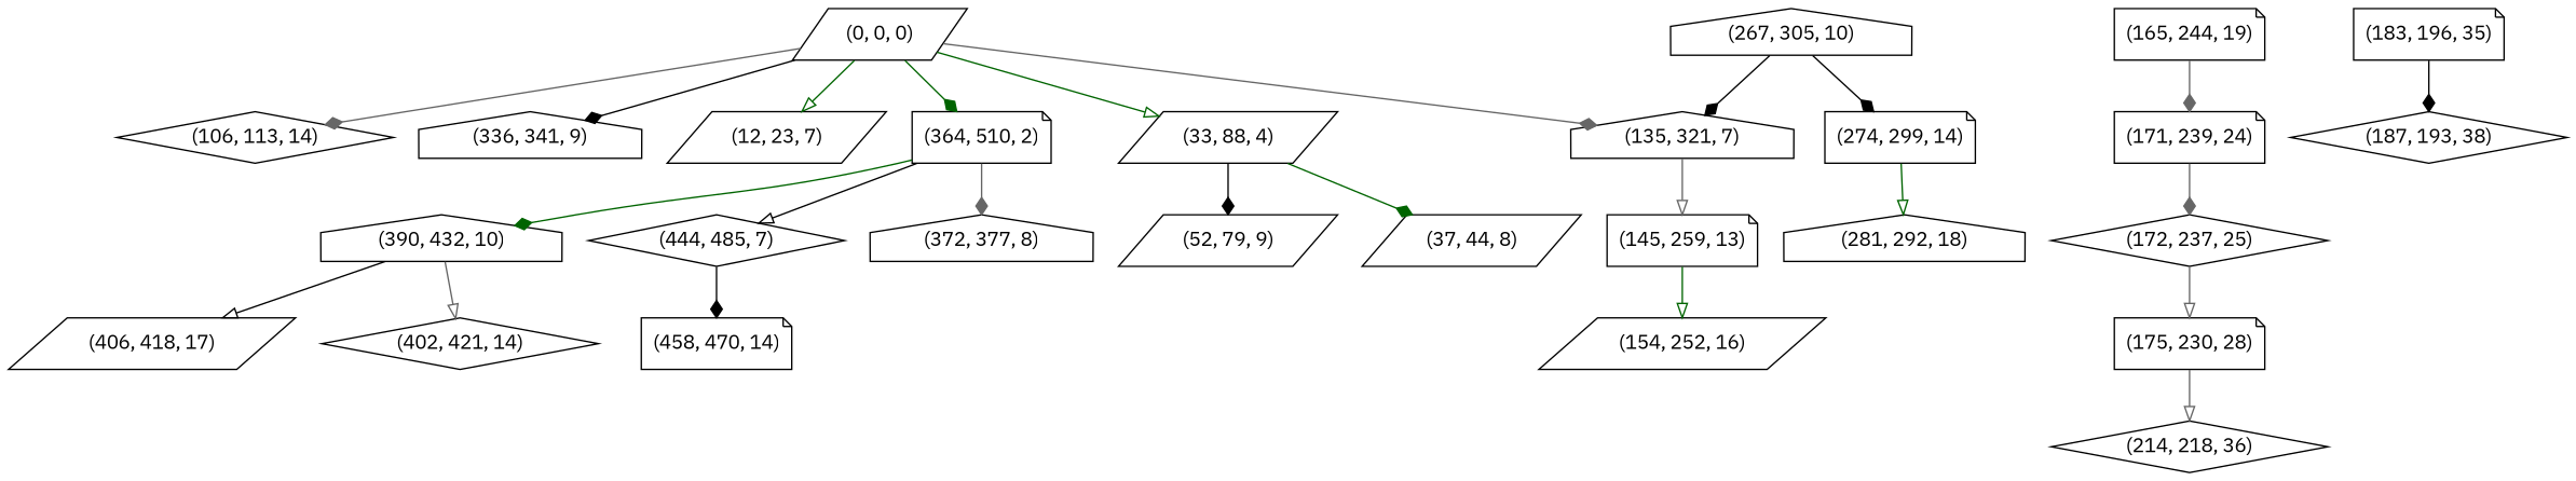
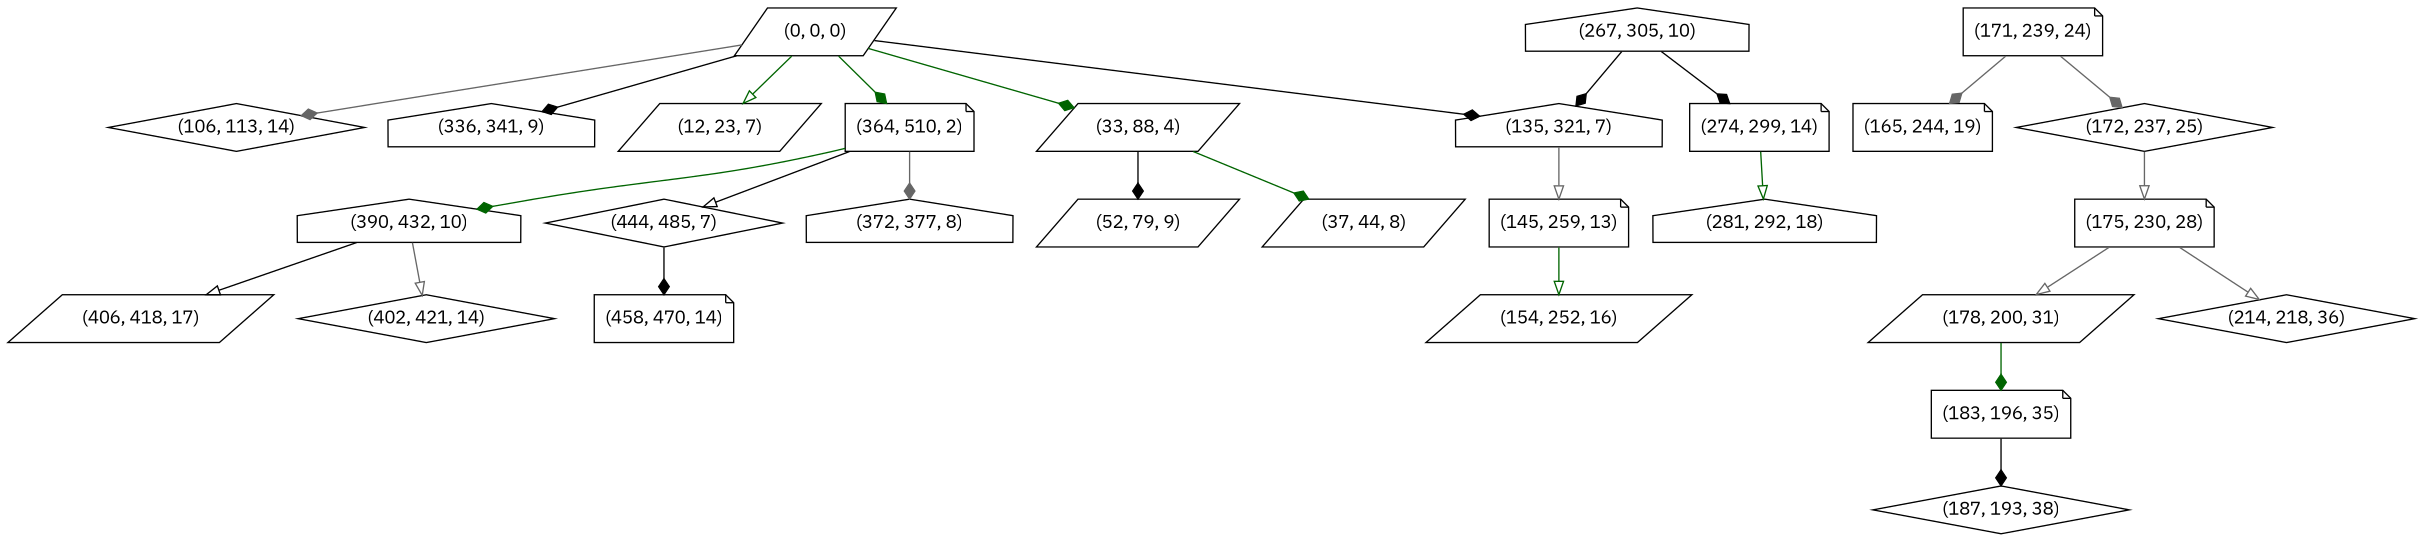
  digraph {
    fontname="IBM Plex Sans"
    node [fontname="IBM Plex Sans" shape=parallelogram]
    edge [arrowhead=diamond color=gray40 fontname="IBM Plex Sans"]
    "(0, 0, 0)"
    "(12, 23, 7)"
    "(33, 88, 4)"
    "(106, 113, 14)" [shape=diamond]
    "(135, 321, 7)" [shape=house]
    "(336, 341, 9)" [shape=house]
    "(364, 510, 2)" [shape=note]
    "(37, 44, 8)"
    "(52, 79, 9)"
    "(145, 259, 13)" [shape=note]
    "(372, 377, 8)" [shape=house]
    "(390, 432, 10)" [shape=house]
    "(444, 485, 7)" [shape=diamond]
    "(154, 252, 16)"
    "(267, 305, 10)" [shape=house]
    "(274, 299, 14)" [shape=note]
    "(165, 244, 19)" [shape=note]
    "(171, 239, 24)" [shape=note]
    "(172, 237, 25)" [shape=diamond]
    "(175, 230, 28)" [shape=note]
+   "(178, 200, 31)"
    "(214, 218, 36)" [shape=diamond]
    "(183, 196, 35)" [shape=note]
    "(187, 193, 38)" [shape=diamond]
    "(281, 292, 18)" [shape=house]
    "(402, 421, 14)" [shape=diamond]
    "(406, 418, 17)"
    "(458, 470, 14)" [shape=note]
    "(0, 0, 0)" -> "(12, 23, 7)" [arrowhead=onormal color=darkgreen]
-   "(0, 0, 0)" -> "(33, 88, 4)" [arrowhead=onormal color=darkgreen]
+   "(0, 0, 0)" -> "(33, 88, 4)" [color=darkgreen]
    "(0, 0, 0)" -> "(106, 113, 14)"
-   "(0, 0, 0)" -> "(135, 321, 7)"
+   "(0, 0, 0)" -> "(135, 321, 7)" [color=black]
    "(0, 0, 0)" -> "(336, 341, 9)" [color=black]
    "(0, 0, 0)" -> "(364, 510, 2)" [color=darkgreen]
    "(33, 88, 4)" -> "(37, 44, 8)" [color=darkgreen]
    "(33, 88, 4)" -> "(52, 79, 9)" [color=black]
    "(135, 321, 7)" -> "(145, 259, 13)" [arrowhead=onormal]
    "(364, 510, 2)" -> "(372, 377, 8)"
    "(364, 510, 2)" -> "(390, 432, 10)" [color=darkgreen]
    "(364, 510, 2)" -> "(444, 485, 7)" [arrowhead=onormal color=black]
    "(145, 259, 13)" -> "(154, 252, 16)" [arrowhead=onormal color=darkgreen]
    "(390, 432, 10)" -> "(402, 421, 14)" [arrowhead=onormal]
    "(390, 432, 10)" -> "(406, 418, 17)" [arrowhead=onormal color=black]
    "(444, 485, 7)" -> "(458, 470, 14)" [color=black]
    "(267, 305, 10)" -> "(135, 321, 7)" [color=black]
    "(267, 305, 10)" -> "(274, 299, 14)" [color=black]
    "(274, 299, 14)" -> "(281, 292, 18)" [arrowhead=onormal color=darkgreen]
-   "(165, 244, 19)" -> "(171, 239, 24)"
+   "(171, 239, 24)" -> "(165, 244, 19)"
    "(171, 239, 24)" -> "(172, 237, 25)"
    "(172, 237, 25)" -> "(175, 230, 28)" [arrowhead=onormal]
+   "(175, 230, 28)" -> "(178, 200, 31)" [arrowhead=onormal]
    "(175, 230, 28)" -> "(214, 218, 36)" [arrowhead=onormal]
+   "(178, 200, 31)" -> "(183, 196, 35)" [color=darkgreen]
    "(183, 196, 35)" -> "(187, 193, 38)" [color=black]
  }
